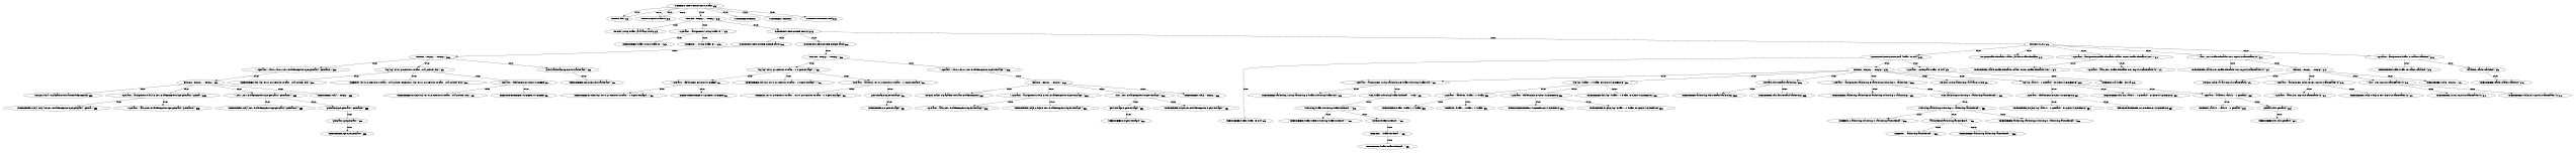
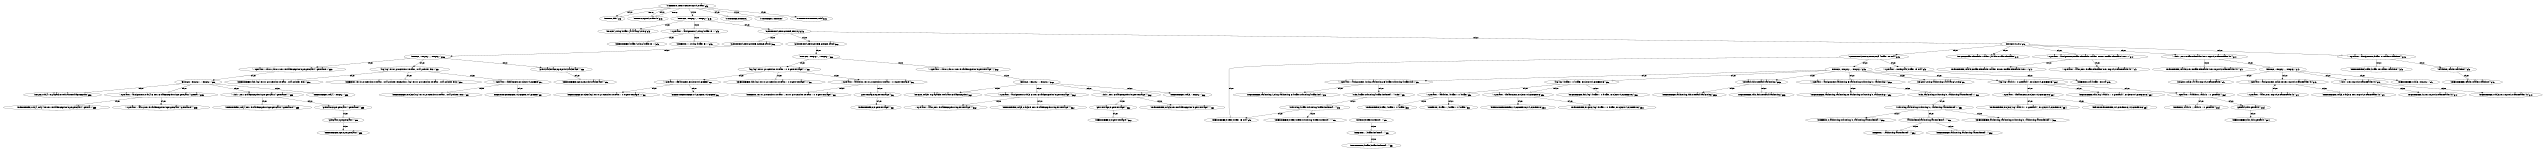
  digraph {
    edge [arrowhead=diamond]
    n1 [label=<(METHOD,setProcessOutputStream)<SUB>343</SUB>>]
    n2 [label=<(PARAM,this)<SUB>343</SUB>>]
    n3 [label=<(PARAM,InputStream is)<SUB>343</SUB>>]
    n4 [label=<(BLOCK,&lt;empty&gt;,&lt;empty&gt;)<SUB>343</SUB>>]
    n5 [label=<(MODIFIER,PUBLIC)>]
    n6 [label=<(MODIFIER,VIRTUAL)>]
    n7 [label=<(METHOD_RETURN,void)<SUB>543</SUB>>]
    n8 [label=<(LOCAL,String buffer: java.lang.String)<SUB>345</SUB>>]
    n9 [label=<(&lt;operator&gt;.assignment,String buffer = &quot;&quot;)<SUB>345</SUB>>]
    n10 [label=<(CONTROL_STRUCTURE,TRY,try)<SUB>346</SUB>>]
    n11 [label=<(IDENTIFIER,buffer,String buffer = &quot;&quot;)<SUB>345</SUB>>]
    n12 [label=<(LITERAL,&quot;&quot;,String buffer = &quot;&quot;)<SUB>345</SUB>>]
    n13 [label=<(BLOCK,try,try)<SUB>346</SUB>>]
    n14 [label=<(CONTROL_STRUCTURE,CATCH,catch)<SUB>356</SUB>>]
    n15 [label=<(CONTROL_STRUCTURE,CATCH,catch)<SUB>360</SUB>>]
    n16 [label=<(LOCAL,BufferedReader reader: java.io.BufferedReader)<SUB>347</SUB>>]
    n17 [label=<(&lt;operator&gt;.assignment,BufferedReader reader = new BufferedReader(new ...)<SUB>347</SUB>>]
    n18 [label=<(&lt;init&gt;,new BufferedReader(new InputStreamReader(is)))<SUB>347</SUB>>]
    n19 [label=<(&lt;operator&gt;.assignment,buffer = reader.readLine())<SUB>348</SUB>>]
    n20 [label=<(CONTROL_STRUCTURE,IF,if (buffer != null))<SUB>349</SUB>>]
    n21 [label=<(BLOCK,&lt;empty&gt;,&lt;empty&gt;)<SUB>356</SUB>>]
    n22 [label=<(BLOCK,&lt;empty&gt;,&lt;empty&gt;)<SUB>360</SUB>>]
    n23 [label=<(IDENTIFIER,reader,BufferedReader reader = new BufferedReader(new ...)<SUB>347</SUB>>]
    n24 [label=<(&lt;operator&gt;.alloc,new BufferedReader(new InputStreamReader(is)))<SUB>347</SUB>>]
    n25 [label=<(IDENTIFIER,reader,new BufferedReader(new InputStreamReader(is)))<SUB>347</SUB>>]
    n26 [label=<(BLOCK,&lt;empty&gt;,&lt;empty&gt;)<SUB>347</SUB>>]
    n27 [label=<(IDENTIFIER,buffer,buffer = reader.readLine())<SUB>348</SUB>>]
    n28 [label=<(readLine,reader.readLine())<SUB>348</SUB>>]
    n29 [label=<(&lt;operator&gt;.notEquals,buffer != null)<SUB>349</SUB>>]
    n30 [label=<(BLOCK,&lt;empty&gt;,&lt;empty&gt;)<SUB>349</SUB>>]
    n31 [label=<(IDENTIFIER,buffer,buffer != null)<SUB>349</SUB>>]
    n32 [label=<(LOCAL,$obj3: java.io.InputStreamReader)<SUB>347</SUB>>]
    n33 [label=<(&lt;operator&gt;.assignment,$obj3 = new InputStreamReader(is))<SUB>347</SUB>>]
    n34 [label=<(&lt;init&gt;,new InputStreamReader(is))<SUB>347</SUB>>]
    n35 [label=<(IDENTIFIER,$obj3,&lt;empty&gt;)<SUB>347</SUB>>]
    n36 [label=<(IDENTIFIER,$obj3,$obj3 = new InputStreamReader(is))<SUB>347</SUB>>]
    n37 [label=<(&lt;operator&gt;.alloc,new InputStreamReader(is))<SUB>347</SUB>>]
    n38 [label=<(IDENTIFIER,$obj3,new InputStreamReader(is))<SUB>347</SUB>>]
    n39 [label=<(IDENTIFIER,is,new InputStreamReader(is))<SUB>347</SUB>>]
    n40 [label=<(IDENTIFIER,reader,reader.readLine())<SUB>348</SUB>>]
    n41 [label=<(LITERAL,null,buffer != null)<SUB>349</SUB>>]
    n42 [label=<(log,log(&quot;buffer:&quot; + buffer, Project.MSG_DEBUG))<SUB>350</SUB>>]
    n43 [label=<(LOCAL,String taskstring: java.lang.String)<SUB>351</SUB>>]
    n44 [label=<(&lt;operator&gt;.assignment,String taskstring = buffer.substring(buffer.ind...)<SUB>351</SUB>>]
    n45 [label=<(&lt;operator&gt;.assignment,taskstring = taskstring.substring(0, taskstring...)<SUB>352</SUB>>]
    n46 [label=<(setTask,this.setTask(taskstring))<SUB>353</SUB>>]
    n47 [label=<(log,log(&quot;task is &quot; + getTask(), Project.MSG_DEBUG))<SUB>354</SUB>>]
    n48 [label=<(IDENTIFIER,this,log(&quot;buffer:&quot; + buffer, Project.MSG_DEBUG))<SUB>350</SUB>>]
    n49 [label=<(&lt;operator&gt;.addition,&quot;buffer:&quot; + buffer)<SUB>350</SUB>>]
    n50 [label=<(&lt;operator&gt;.fieldAccess,Project.MSG_DEBUG)<SUB>350</SUB>>]
    n51 [label=<(IDENTIFIER,taskstring,String taskstring = buffer.substring(buffer.ind...)<SUB>351</SUB>>]
    n52 [label=<(trim,buffer.substring(buffer.indexOf(' ')).trim())<SUB>351</SUB>>]
    n53 [label=<(IDENTIFIER,taskstring,taskstring = taskstring.substring(0, taskstring...)<SUB>352</SUB>>]
    n54 [label=<(trim,taskstring.substring(0, taskstring.lastIndexOf(...)<SUB>352</SUB>>]
    n55 [label=<(IDENTIFIER,this,this.setTask(taskstring))<SUB>353</SUB>>]
    n56 [label=<(IDENTIFIER,taskstring,this.setTask(taskstring))<SUB>353</SUB>>]
    n57 [label=<(IDENTIFIER,this,log(&quot;task is &quot; + getTask(), Project.MSG_DEBUG))<SUB>354</SUB>>]
    n58 [label=<(&lt;operator&gt;.addition,&quot;task is &quot; + getTask())<SUB>354</SUB>>]
    n59 [label=<(&lt;operator&gt;.fieldAccess,Project.MSG_DEBUG)<SUB>354</SUB>>]
    n60 [label=<(LITERAL,&quot;buffer:&quot;,&quot;buffer:&quot; + buffer)<SUB>350</SUB>>]
    n61 [label=<(IDENTIFIER,buffer,&quot;buffer:&quot; + buffer)<SUB>350</SUB>>]
    n62 [label=<(IDENTIFIER,Project,log(&quot;buffer:&quot; + buffer, Project.MSG_DEBUG))<SUB>350</SUB>>]
    n63 [label=<(FIELD_IDENTIFIER,MSG_DEBUG,MSG_DEBUG)<SUB>350</SUB>>]
    n64 [label=<(substring,buffer.substring(buffer.indexOf(' ')))<SUB>351</SUB>>]
    n65 [label=<(IDENTIFIER,buffer,buffer.substring(buffer.indexOf(' ')))<SUB>351</SUB>>]
    n66 [label=<(indexOf,buffer.indexOf(' '))<SUB>351</SUB>>]
    n67 [label=<(LITERAL,' ',buffer.indexOf(' '))<SUB>351</SUB>>]
    n68 [label=<(IDENTIFIER,buffer,buffer.indexOf(' '))<SUB>351</SUB>>]
    n69 [label=<(substring,taskstring.substring(0, taskstring.lastIndexOf(...)<SUB>352</SUB>>]
    n70 [label=<(IDENTIFIER,taskstring,taskstring.substring(0, taskstring.lastIndexOf(...)<SUB>352</SUB>>]
    n71 [label=<(LITERAL,0,taskstring.substring(0, taskstring.lastIndexOf(...)<SUB>352</SUB>>]
    n72 [label=<(lastIndexOf,taskstring.lastIndexOf(' '))<SUB>952</SUB>>]
    n73 [label=<(IDENTIFIER,taskstring,taskstring.lastIndexOf(' '))<SUB>352</SUB>>]
    n74 [label=<(LITERAL,' ',taskstring.lastIndexOf(' '))<SUB>352</SUB>>]
    n75 [label=<(LITERAL,&quot;task is &quot;,&quot;task is &quot; + getTask())<SUB>354</SUB>>]
    n76 [label=<(getTask,this.getTask())<SUB>354</SUB>>]
    n77 [label=<(IDENTIFIER,Project,log(&quot;task is &quot; + getTask(), Project.MSG_DEBUG))<SUB>354</SUB>>]
    n78 [label=<(FIELD_IDENTIFIER,MSG_DEBUG,MSG_DEBUG)<SUB>354</SUB>>]
    n79 [label=<(IDENTIFIER,this,this.getTask())<SUB>354</SUB>>]
    n80 [label=<(log,log(&quot;error procession stream , null pointer exc...)<SUB>357</SUB>>]
    n81 [label=<(printStackTrace,npe.printStackTrace())<SUB>358</SUB>>]
    n82 [label=<(&lt;operator&gt;.throw,throw new BuildException(npe.getClass().getName...)<SUB>359</SUB>>]
    n83 [label=<(IDENTIFIER,this,log(&quot;error procession stream , null pointer exc...)<SUB>357</SUB>>]
    n84 [label=<(LITERAL,&quot;error procession stream , null pointer exception&quot;,log(&quot;error procession stream , null pointer exc...)<SUB>357</SUB>>]
    n85 [label=<(&lt;operator&gt;.fieldAccess,Project.MSG_ERR)<SUB>357</SUB>>]
    n86 [label=<(IDENTIFIER,npe,npe.printStackTrace())<SUB>358</SUB>>]
    n87 [label=<(BLOCK,&lt;empty&gt;,&lt;empty&gt;)<SUB>359</SUB>>]
    n88 [label=<(IDENTIFIER,Project,log(&quot;error procession stream , null pointer exc...)<SUB>357</SUB>>]
    n89 [label=<(FIELD_IDENTIFIER,MSG_ERR,MSG_ERR)<SUB>357</SUB>>]
    n90 [label=<(LOCAL,$obj4: org.apache.tools.ant.BuildException)<SUB>359</SUB>>]
    n91 [label=<(&lt;operator&gt;.assignment,$obj4 = new BuildException(npe.getClass().getNa...)<SUB>359</SUB>>]
    n92 [label=<(&lt;init&gt;,new BuildException(npe.getClass().getName()))<SUB>359</SUB>>]
    n93 [label=<(IDENTIFIER,$obj4,&lt;empty&gt;)<SUB>359</SUB>>]
    n94 [label=<(IDENTIFIER,$obj4,$obj4 = new BuildException(npe.getClass().getNa...)<SUB>359</SUB>>]
    n95 [label=<(&lt;operator&gt;.alloc,new BuildException(npe.getClass().getName()))<SUB>359</SUB>>]
    n96 [label=<(IDENTIFIER,$obj4,new BuildException(npe.getClass().getName()))<SUB>359</SUB>>]
    n97 [label=<(getName,npe.getClass().getName())<SUB>359</SUB>>]
    n98 [label=<(getClass,npe.getClass())<SUB>359</SUB>>]
    n99 [label=<(IDENTIFIER,npe,npe.getClass())<SUB>359</SUB>>]
    n100 [label=<(log,log(&quot;error procession stream &quot; + e.getMessage()...)<SUB>361</SUB>>]
    n101 [label=<(&lt;operator&gt;.throw,throw new BuildException(e.getMessage());)<SUB>362</SUB>>]
    n102 [label=<(IDENTIFIER,this,log(&quot;error procession stream &quot; + e.getMessage()...)<SUB>361</SUB>>]
    n103 [label=<(&lt;operator&gt;.addition,&quot;error procession stream &quot; + e.getMessage())<SUB>361</SUB>>]
    n104 [label=<(&lt;operator&gt;.fieldAccess,Project.MSG_ERR)<SUB>361</SUB>>]
    n105 [label=<(BLOCK,&lt;empty&gt;,&lt;empty&gt;)<SUB>362</SUB>>]
    n106 [label=<(LITERAL,&quot;error procession stream &quot;,&quot;error procession stream &quot; + e.getMessage())<SUB>361</SUB>>]
    n107 [label=<(getMessage,e.getMessage())<SUB>361</SUB>>]
    n108 [label=<(IDENTIFIER,Project,log(&quot;error procession stream &quot; + e.getMessage()...)<SUB>361</SUB>>]
    n109 [label=<(FIELD_IDENTIFIER,MSG_ERR,MSG_ERR)<SUB>361</SUB>>]
    n110 [label=<(IDENTIFIER,e,e.getMessage())<SUB>361</SUB>>]
    n111 [label=<(LOCAL,$obj5: org.apache.tools.ant.BuildException)<SUB>362</SUB>>]
    n112 [label=<(&lt;operator&gt;.assignment,$obj5 = new BuildException(e.getMessage()))<SUB>362</SUB>>]
    n113 [label=<(&lt;init&gt;,new BuildException(e.getMessage()))<SUB>362</SUB>>]
    n114 [label=<(IDENTIFIER,$obj5,&lt;empty&gt;)<SUB>362</SUB>>]
    n115 [label=<(IDENTIFIER,$obj5,$obj5 = new BuildException(e.getMessage()))<SUB>362</SUB>>]
    n116 [label=<(&lt;operator&gt;.alloc,new BuildException(e.getMessage()))<SUB>362</SUB>>]
    n117 [label=<(IDENTIFIER,$obj5,new BuildException(e.getMessage()))<SUB>362</SUB>>]
    n118 [label=<(getMessage,e.getMessage())<SUB>362</SUB>>]
    n119 [label=<(IDENTIFIER,e,e.getMessage())<SUB>362</SUB>>]
    n1 -> n2 [label="AST: "]
    n1 -> n2 [arrowhead=odot label="DDG: "]
    n1 -> n3 [arrowhead=odot label="AST: "]
    n1 -> n3 [arrowhead=odot label="DDG: "]
    n1 -> n4 [label="AST: "]
    n1 -> n5 [arrowhead=odot label="AST: "]
    n1 -> n6 [arrowhead=odot label="AST: "]
    n1 -> n7 [label="AST: "]
    n4 -> n8 [label="AST: "]
    n4 -> n9 [arrowhead=odot label="AST: "]
    n4 -> n10 [label="AST: "]
    n9 -> n11 [arrowhead=odot label="AST: "]
    n9 -> n12 [arrowhead=odot label="AST: "]
    n10 -> n13 [arrowhead=odot label="AST: "]
    n10 -> n14 [arrowhead=odot label="AST: "]
    n10 -> n15 [label="AST: "]
    n13 -> n16 [label="AST: "]
    n13 -> n17 [arrowhead=odot label="AST: "]
    n13 -> n18 [label="AST: "]
    n13 -> n19 [arrowhead=odot label="AST: "]
    n13 -> n20 [label="AST: "]
    n14 -> n21 [label="AST: "]
    n15 -> n22 [label="AST: "]
    n17 -> n23 [label="AST: "]
    n17 -> n24 [label="AST: "]
    n18 -> n25 [arrowhead=odot label="AST: "]
    n18 -> n26 [arrowhead=odot label="AST: "]
    n19 -> n27 [arrowhead=odot label="AST: "]
    n19 -> n28 [label="AST: "]
    n20 -> n29 [label="AST: "]
    n20 -> n30 [label="AST: "]
    n20 -> n31 [arrowhead=odot label="AST: "]
    n21 -> n80 [label="AST: "]
    n21 -> n81 [label="AST: "]
    n21 -> n82 [label="AST: "]
    n22 -> n100 [label="AST: "]
    n22 -> n101 [arrowhead=odot label="AST: "]
    n26 -> n32 [arrowhead=odot label="AST: "]
    n26 -> n33 [label="AST: "]
    n26 -> n34 [label="AST: "]
    n26 -> n35 [label="AST: "]
    n28 -> n40 [arrowhead=odot label="AST: "]
    n29 -> n41 [label="AST: "]
    n30 -> n42 [arrowhead=odot label="AST: "]
    n30 -> n43 [label="AST: "]
    n30 -> n44 [label="AST: "]
    n30 -> n45 [arrowhead=odot label="AST: "]
    n30 -> n46 [label="AST: "]
    n30 -> n47 [label="AST: "]
    n33 -> n36 [arrowhead=odot label="AST: "]
-   n33 -> n37 [label="AST: "]
+   n37 -> n33 [label="AST: "]
    n34 -> n38 [label="AST: "]
    n34 -> n39 [label="AST: "]
    n42 -> n48 [arrowhead=odot label="AST: "]
    n42 -> n49 [arrowhead=odot label="AST: "]
    n42 -> n50 [arrowhead=odot label="AST: "]
    n44 -> n51 [label="AST: "]
    n44 -> n52 [label="AST: "]
    n45 -> n53 [label="AST: "]
    n45 -> n54 [arrowhead=odot label="AST: "]
    n46 -> n55 [arrowhead=odot label="AST: "]
    n46 -> n56 [label="AST: "]
    n47 -> n57 [label="AST: "]
    n47 -> n58 [label="AST: "]
    n47 -> n59 [arrowhead=odot label="AST: "]
    n49 -> n60 [label="AST: "]
    n49 -> n61 [label="AST: "]
    n50 -> n62 [label="AST: "]
    n50 -> n63 [label="AST: "]
    n52 -> n64 [arrowhead=odot label="AST: "]
    n54 -> n69 [arrowhead=odot label="AST: "]
    n58 -> n75 [arrowhead=odot label="AST: "]
    n58 -> n76 [label="AST: "]
    n59 -> n77 [arrowhead=odot label="AST: "]
    n59 -> n78 [arrowhead=odot label="AST: "]
    n64 -> n65 [label="AST: "]
-   n64 -> n66 [label="AST: "]
+   n64 -> n31 [label="AST: "]
    n66 -> n67 [arrowhead=odot label="AST: "]
    n67 -> n68 [arrowhead=odot label="AST: "]
    n69 -> n70 [label="AST: "]
    n69 -> n71 [label="AST: "]
    n69 -> n72 [arrowhead=odot label="AST: "]
-   n72 -> n73 [arrowhead=odot label="DDG: "]
+   n72 -> n73 [arrowhead=odot label="AST: "]
    n72 -> n74 [arrowhead=odot label="AST: "]
    n76 -> n79 [label="AST: "]
    n80 -> n83 [arrowhead=odot label="AST: "]
    n80 -> n84 [arrowhead=odot label="AST: "]
    n80 -> n85 [arrowhead=odot label="AST: "]
    n81 -> n86 [arrowhead=odot label="AST: "]
    n82 -> n87 [label="AST: "]
    n85 -> n88 [arrowhead=odot label="AST: "]
    n85 -> n89 [arrowhead=odot label="AST: "]
    n87 -> n90 [arrowhead=odot label="AST: "]
    n87 -> n91 [arrowhead=odot label="AST: "]
    n87 -> n92 [label="AST: "]
    n87 -> n93 [arrowhead=odot label="AST: "]
    n91 -> n94 [arrowhead=odot label="AST: "]
    n91 -> n95 [label="AST: "]
    n92 -> n96 [arrowhead=odot label="AST: "]
    n92 -> n97 [arrowhead=odot label="AST: "]
    n97 -> n98 [arrowhead=odot label="AST: "]
    n98 -> n99 [label="AST: "]
    n100 -> n102 [arrowhead=odot label="AST: "]
    n100 -> n103 [label="AST: "]
    n100 -> n104 [label="AST: "]
    n101 -> n105 [arrowhead=odot label="AST: "]
    n103 -> n106 [arrowhead=odot label="AST: "]
    n103 -> n107 [arrowhead=odot label="AST: "]
    n104 -> n108 [label="AST: "]
    n104 -> n109 [label="AST: "]
    n105 -> n111 [label="AST: "]
    n105 -> n112 [arrowhead=odot label="AST: "]
    n105 -> n113 [arrowhead=odot label="AST: "]
    n105 -> n114 [label="AST: "]
    n107 -> n110 [label="AST: "]
    n112 -> n115 [arrowhead=odot label="AST: "]
    n112 -> n116 [label="AST: "]
    n113 -> n117 [label="AST: "]
    n113 -> n118 [arrowhead=odot label="AST: "]
    n118 -> n119 [arrowhead=odot label="AST: "]
  }
